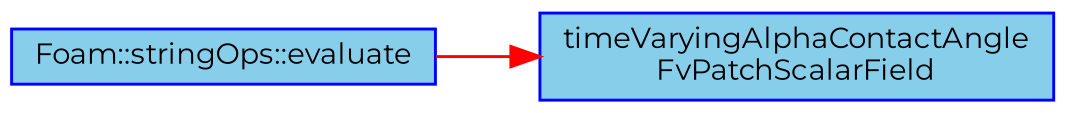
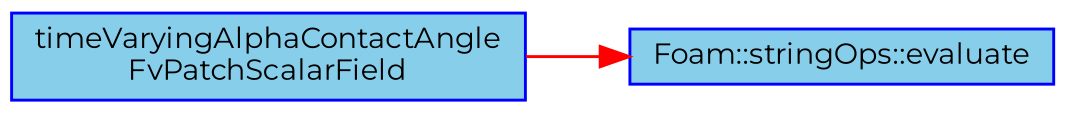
  digraph {
    rankdir=LR
    fontname=Montserrat
    node [color=blue fillcolor=skyblue fontname=Montserrat fontsize=10 shape=record style=filled]
    n1 [fontcolor=black height=0.2 label="timeVaryingAlphaContactAngle\lFvPatchScalarField" width=0.4]
    n2 [height=0.2 label="Foam::stringOps::evaluate" width=0.4]
-   n2 -> n1 [color=red fontname=Montserrat fontsize=10 labelfontname=Helvetica labelfontsize=10 style=solid]
+   n1 -> n2 [color=red fontname=Montserrat fontsize=10 labelfontname=Helvetica labelfontsize=10 style=solid]
  }
